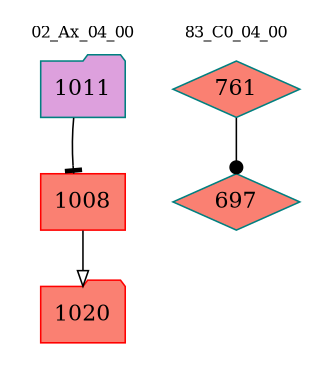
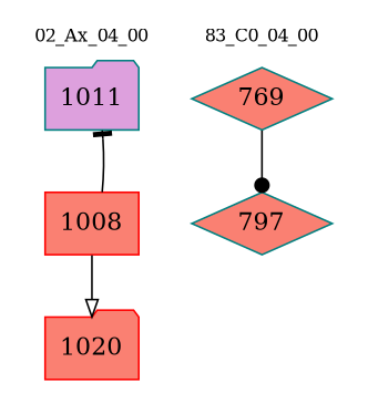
  digraph {
    node [color=teal fillcolor=salmon shape=folder style=filled]
    edge [color=black]
    n1 [fillcolor=plum label=1011]
    n2 [color=red label=1008 shape=box]
    n3 [color=red label=1020]
-   n4 [label=761 shape=diamond]
-   n5 [label=697 shape=diamond]
+   n4 [label=769 shape=diamond]
+   n5 [label=797 shape=diamond]
    subgraph cluster_1 {
      color=white
      fontsize=10
      label="02_Ax_04_00"
      n1
      n2
      n3
    }
    subgraph cluster_2 {
      color=white
      fontsize=10
      label="83_C0_04_00"
      n4
      n5
    }
-   n1 -> n2 [arrowhead=tee]
+   n2 -> n1 [arrowhead=tee]
    n2 -> n3 [arrowhead=onormal]
    n4 -> n5 [arrowhead=dot]
  }
